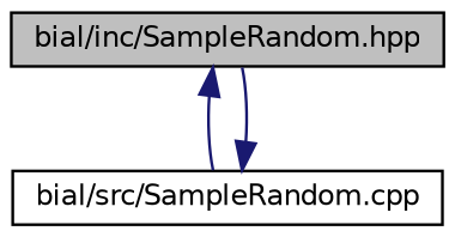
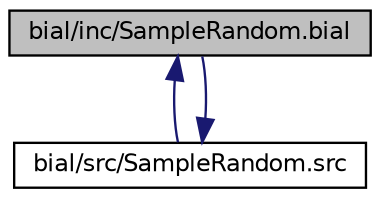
  digraph {
    node [color=black fontname=Helvetica fontsize=10 shape=record style=filled]
    edge [color=midnightblue dir=back fontname=Helvetica fontsize=10 labelfontname=Helvetica labelfontsize=10 style=solid]
-   n1 [fillcolor=grey75 fontcolor=black height=0.2 label="bial/inc/SampleRandom.hpp" width=0.4]
-   n2 [fillcolor=white height=0.2 label="bial/src/SampleRandom.cpp" width=0.4]
+   n1 [fillcolor=grey75 fontcolor=black height=0.2 label="bial/inc/SampleRandom.bial" width=0.4]
+   n2 [fillcolor=white height=0.2 label="bial/src/SampleRandom.src" width=0.4]
    n1 -> n2
    n2 -> n1
  }
